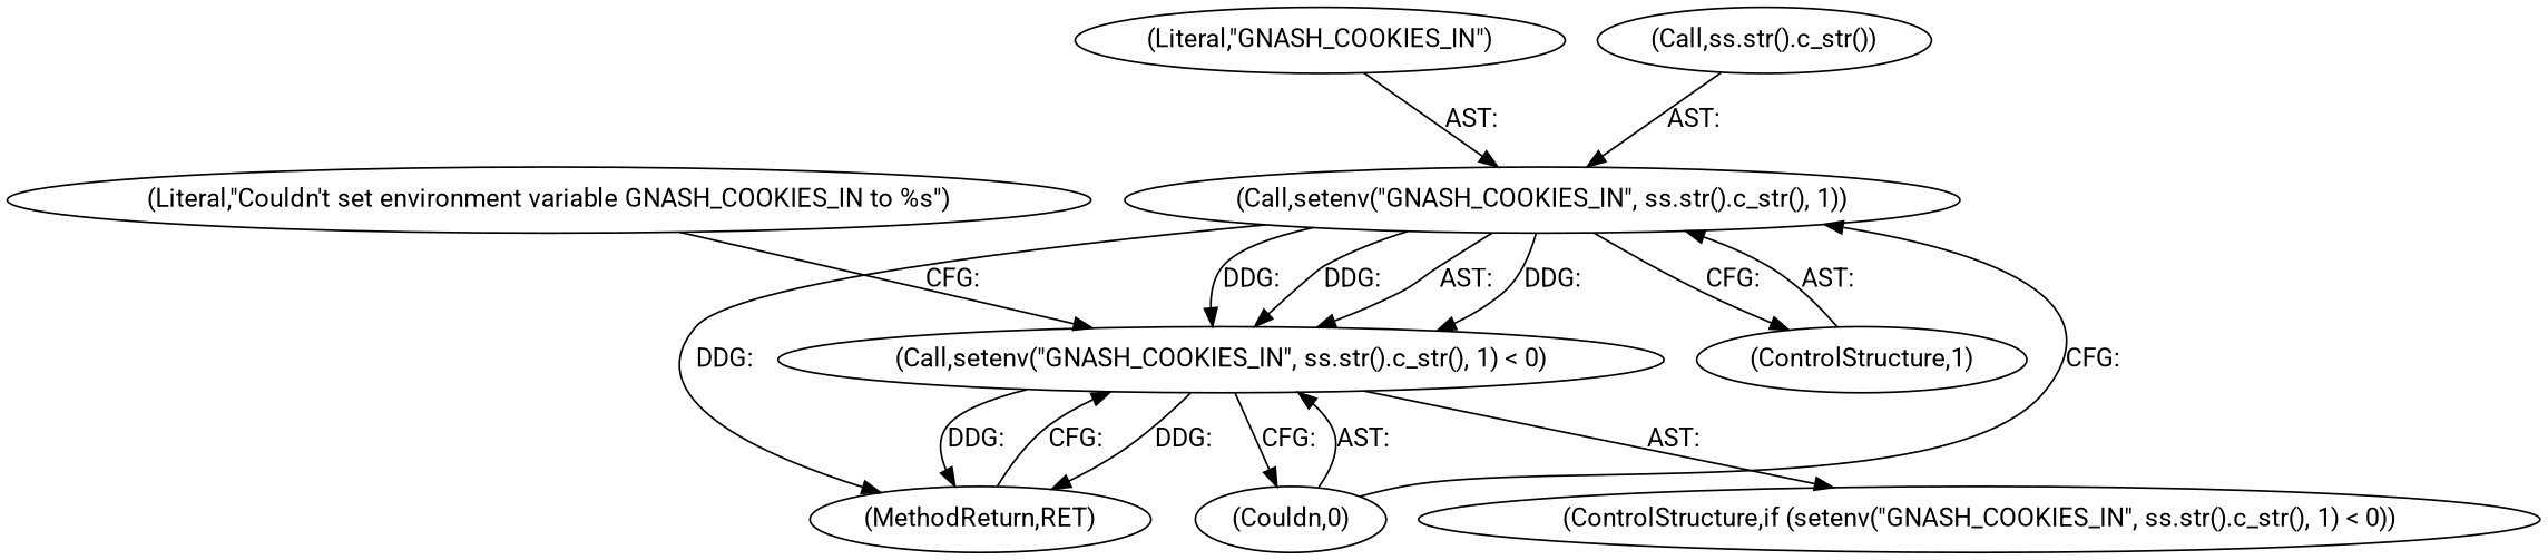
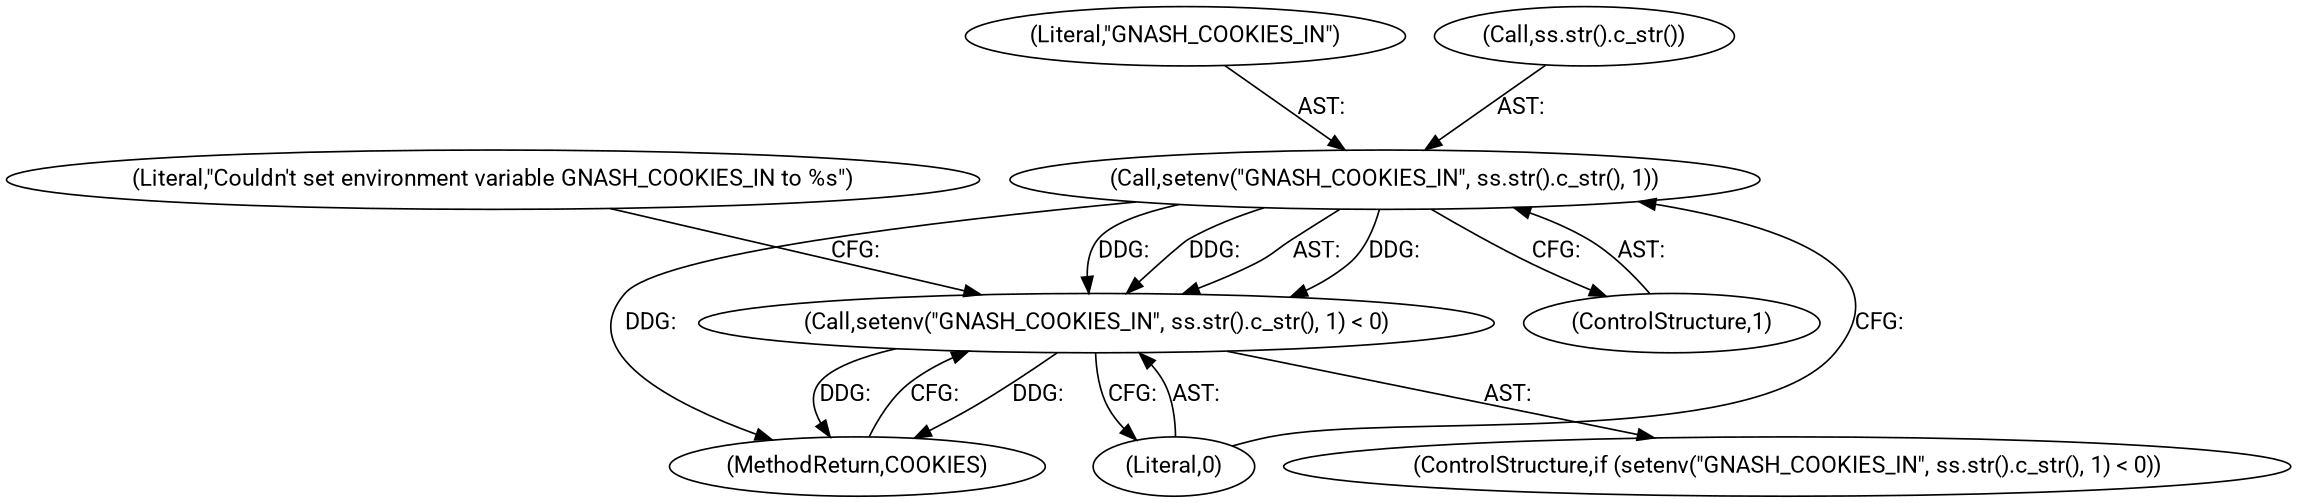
  digraph {
    fontname=Roboto
    node [fontname=Roboto]
    edge [fontname=Roboto]
    n1 [label="(Call,setenv(\"GNASH_COOKIES_IN\", ss.str().c_str(), 1))"]
    n2 [label="(Call,setenv(\"GNASH_COOKIES_IN\", ss.str().c_str(), 1) < 0)"]
    n3 [label="(ControlStructure,1)"]
-   n4 [label="(MethodReturn,RET)"]
-   n5 [label="(Couldn,0)"]
+   n4 [label="(MethodReturn,COOKIES)"]
+   n5 [label="(Literal,0)"]
    n6 [label="(ControlStructure,if (setenv(\"GNASH_COOKIES_IN\", ss.str().c_str(), 1) < 0))"]
    n7 [label="(Literal,\"GNASH_COOKIES_IN\")"]
    n8 [label="(Call,ss.str().c_str())"]
    n9 [label="(Literal,\"Couldn't set environment variable GNASH_COOKIES_IN to %s\")"]
    n1 -> n2 [label="AST: "]
    n1 -> n2 [label="DDG: "]
    n1 -> n2 [label="DDG: "]
    n1 -> n2 [label="DDG: "]
    n1 -> n3 [label="CFG: "]
    n1 -> n4 [label="DDG: "]
    n2 -> n4 [label="DDG: "]
    n2 -> n4 [label="DDG: "]
    n2 -> n5 [label="CFG: "]
    n2 -> n6 [label="AST: "]
    n3 -> n1 [label="AST: "]
    n4 -> n2 [label="CFG: "]
    n5 -> n1 [label="CFG: "]
    n5 -> n2 [label="AST: "]
    n7 -> n1 [label="AST: "]
    n8 -> n1 [label="AST: "]
    n9 -> n2 [label="CFG: "]
  }
